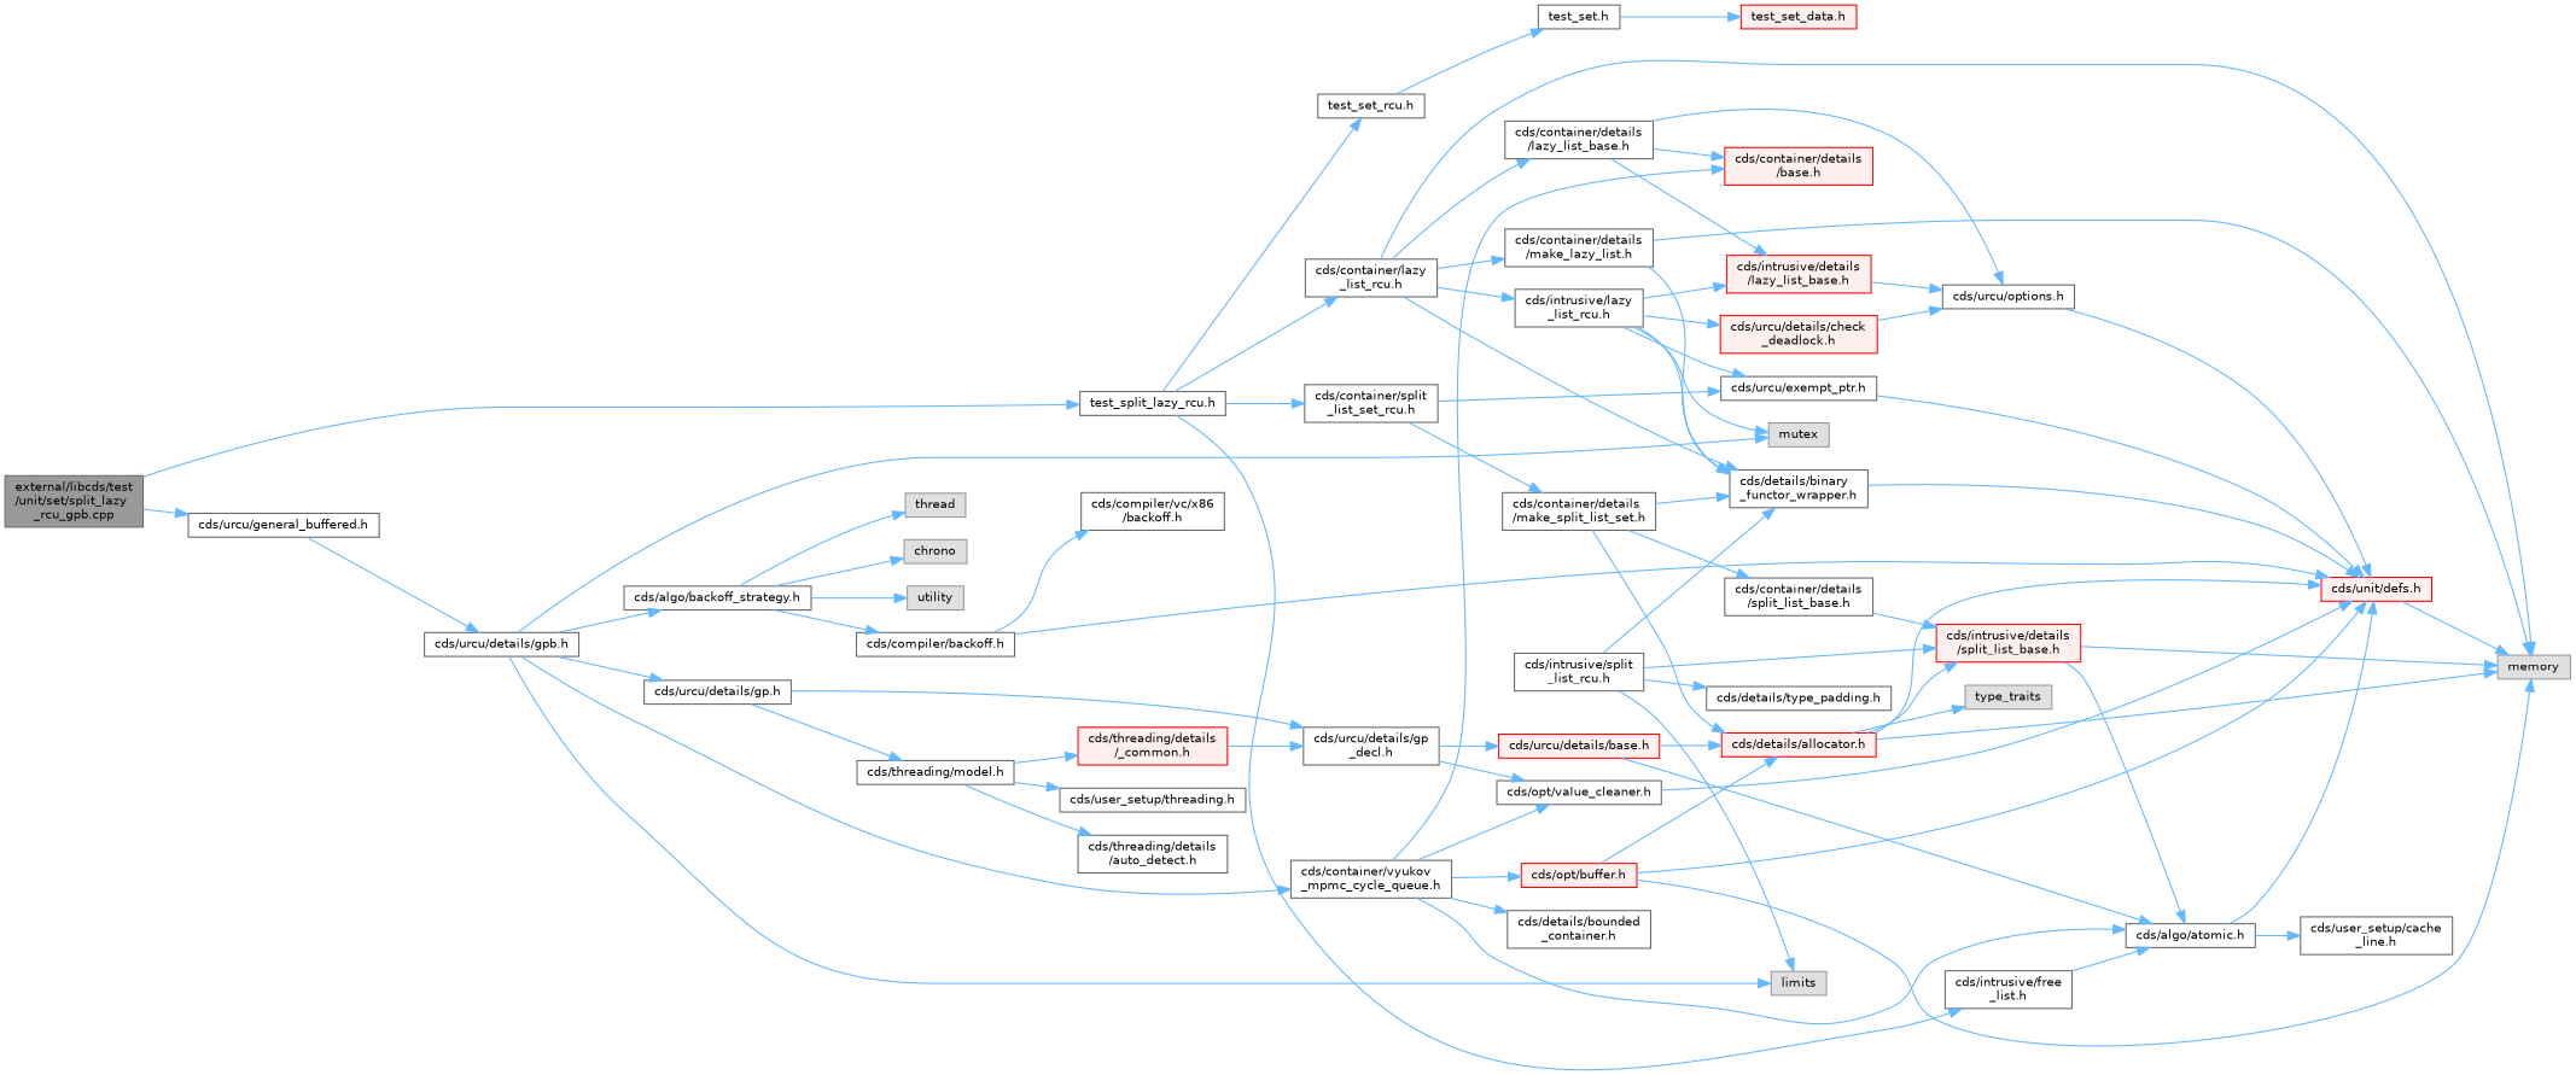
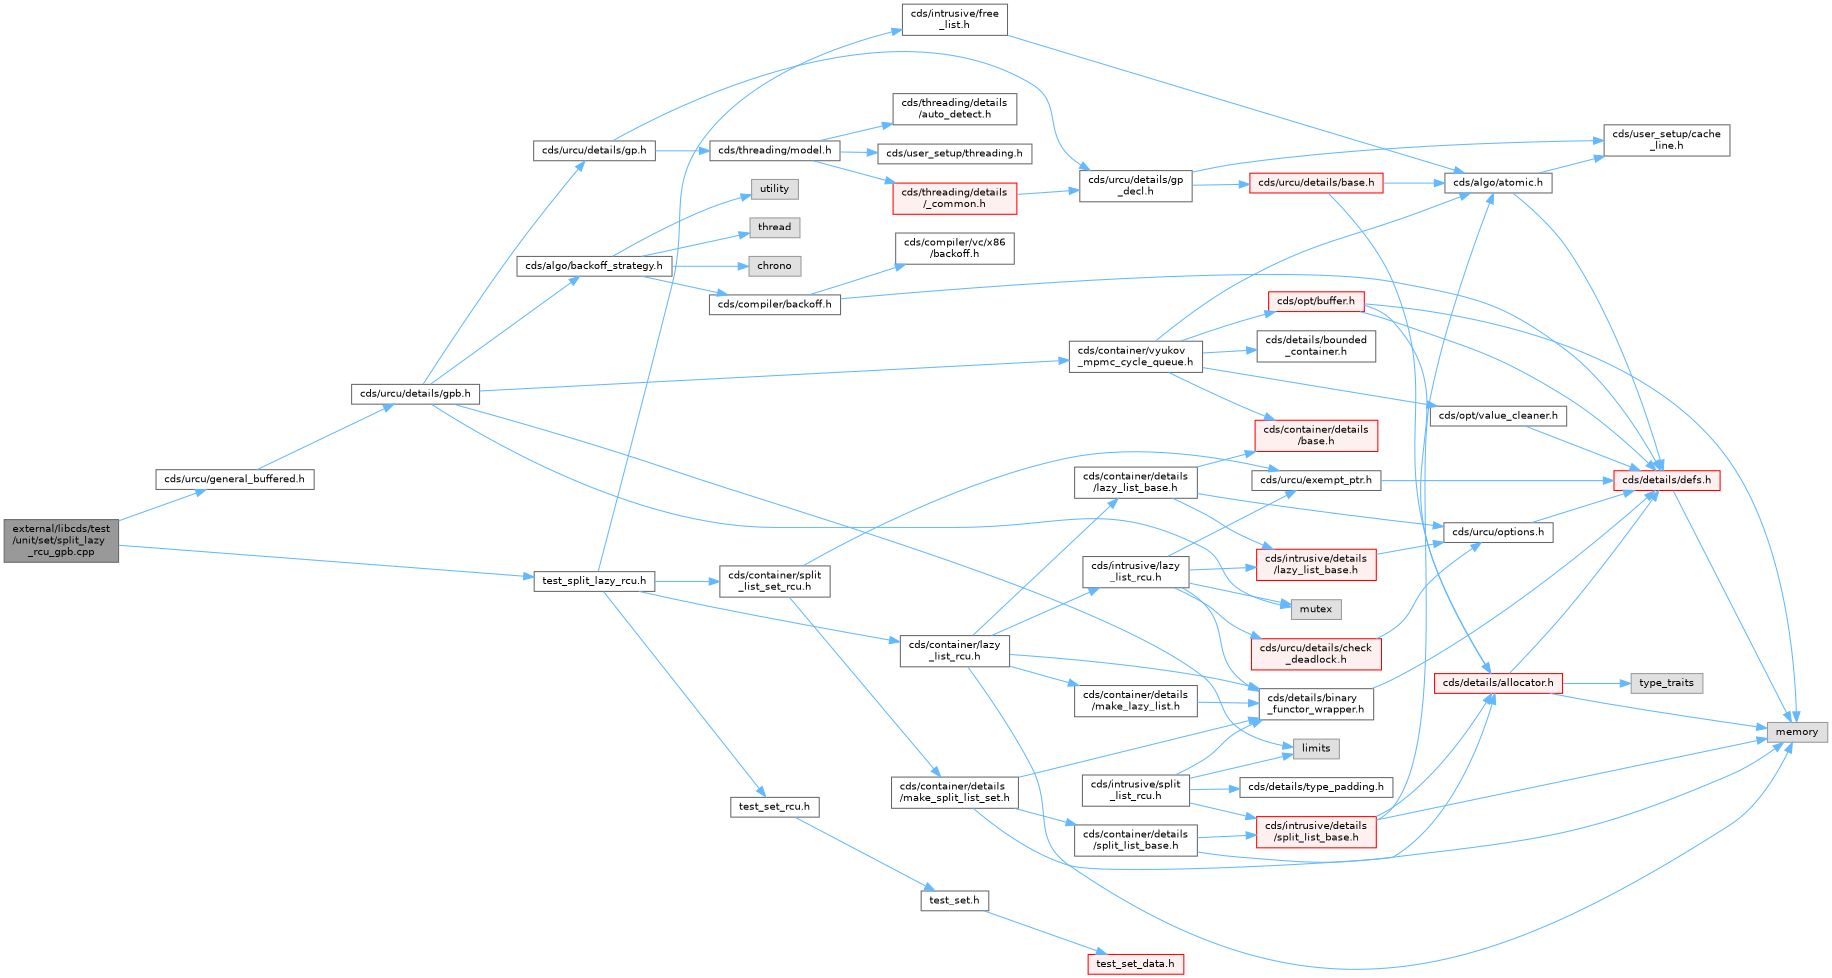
  digraph {
    rankdir=LR
    node [color=grey40 fillcolor=white fontname=Helvetica fontsize=10 shape=box style=filled]
    edge [color=steelblue1 fontname=Helvetica fontsize=10 labelfontname=Helvetica labelfontsize=10 style=solid]
    n1 [color=gray40 fillcolor=grey60 fontcolor=black height=0.2 label="external/libcds/test\l/unit/set/split_lazy\l_rcu_gpb.cpp" width=0.4]
    n2 [height=0.2 label="cds/urcu/general_buffered.h" width=0.4]
    n3 [height=0.2 label="test_split_lazy_rcu.h" width=0.4]
    n4 [height=0.2 label="cds/urcu/details/gpb.h" width=0.4]
    n5 [height=0.2 label="test_set_rcu.h" width=0.4]
    n6 [height=0.2 label="cds/container/lazy\l_list_rcu.h" width=0.4]
    n7 [height=0.2 label="cds/container/split\l_list_set_rcu.h" width=0.4]
    n8 [height=0.2 label="cds/intrusive/free\l_list.h" width=0.4]
    n9 [color=grey60 fillcolor="#E0E0E0" height=0.2 label=mutex width=0.4]
    n10 [color=grey60 fillcolor="#E0E0E0" height=0.2 label=limits width=0.4]
    n11 [height=0.2 label="cds/urcu/details/gp.h" width=0.4]
    n12 [height=0.2 label="cds/algo/backoff_strategy.h" width=0.4]
    n13 [height=0.2 label="cds/container/vyukov\l_mpmc_cycle_queue.h" width=0.4]
    n14 [height=0.2 label="cds/urcu/details/gp\l_decl.h" width=0.4]
    n15 [height=0.2 label="cds/threading/model.h" width=0.4]
    n16 [color=grey60 fillcolor="#E0E0E0" height=0.2 label=utility width=0.4]
    n17 [color=grey60 fillcolor="#E0E0E0" height=0.2 label=thread width=0.4]
    n18 [color=grey60 fillcolor="#E0E0E0" height=0.2 label=chrono width=0.4]
    n19 [height=0.2 label="cds/compiler/backoff.h" width=0.4]
    n20 [height=0.2 label="cds/algo/atomic.h" width=0.4]
    n21 [color=red fillcolor="#FFF0F0" height=0.2 label="cds/container/details\l/base.h" width=0.4]
    n22 [color=red fillcolor="#FFF0F0" height=0.2 label="cds/opt/buffer.h" width=0.4]
    n23 [height=0.2 label="cds/opt/value_cleaner.h" width=0.4]
    n24 [height=0.2 label="cds/details/bounded\l_container.h" width=0.4]
    n25 [color=red fillcolor="#FFF0F0" height=0.2 label="cds/urcu/details/base.h" width=0.4]
    n26 [height=0.2 label="cds/user_setup/cache\l_line.h" width=0.4]
    n27 [color=red fillcolor="#FFF0F0" height=0.2 label="cds/threading/details\l/_common.h" width=0.4]
    n28 [height=0.2 label="cds/user_setup/threading.h" width=0.4]
    n29 [height=0.2 label="cds/threading/details\l/auto_detect.h" width=0.4]
    n30 [color=red fillcolor="#FFF0F0" height=0.2 label="cds/details/allocator.h" width=0.4]
-   n31 [color=red fillcolor="#FFF0F0" height=0.2 label="cds/unit/defs.h" width=0.4]
+   n31 [color=red fillcolor="#FFF0F0" height=0.2 label="cds/details/defs.h" width=0.4]
    n32 [color=grey60 fillcolor="#E0E0E0" height=0.2 label=memory width=0.4]
    n33 [color=grey60 fillcolor="#E0E0E0" height=0.2 label=type_traits width=0.4]
    n34 [height=0.2 label="cds/compiler/vc/x86\l/backoff.h" width=0.4]
    n35 [height=0.2 label="test_set.h" width=0.4]
    n36 [height=0.2 label="cds/container/details\l/lazy_list_base.h" width=0.4]
    n37 [height=0.2 label="cds/intrusive/lazy\l_list_rcu.h" width=0.4]
    n38 [height=0.2 label="cds/details/binary\l_functor_wrapper.h" width=0.4]
    n39 [height=0.2 label="cds/container/details\l/make_lazy_list.h" width=0.4]
    n40 [height=0.2 label="cds/urcu/exempt_ptr.h" width=0.4]
    n41 [height=0.2 label="cds/container/details\l/make_split_list_set.h" width=0.4]
    n42 [color=red fillcolor="#FFF0F0" height=0.2 label="test_set_data.h" width=0.4]
    n43 [color=red fillcolor="#FFF0F0" height=0.2 label="cds/intrusive/details\l/lazy_list_base.h" width=0.4]
    n44 [height=0.2 label="cds/urcu/options.h" width=0.4]
    n45 [color=red fillcolor="#FFF0F0" height=0.2 label="cds/urcu/details/check\l_deadlock.h" width=0.4]
    n46 [height=0.2 label="cds/intrusive/split\l_list_rcu.h" width=0.4]
    n47 [color=red fillcolor="#FFF0F0" height=0.2 label="cds/intrusive/details\l/split_list_base.h" width=0.4]
    n48 [height=0.2 label="cds/details/type_padding.h" width=0.4]
    n49 [height=0.2 label="cds/container/details\l/split_list_base.h" width=0.4]
    n1 -> n2
    n1 -> n3
    n2 -> n4
    n3 -> n5
    n3 -> n6
    n3 -> n7
    n3 -> n8
    n4 -> n9
    n4 -> n10
    n4 -> n11
    n4 -> n12
    n4 -> n13
    n5 -> n35
    n6 -> n32
    n6 -> n36
    n6 -> n37
    n6 -> n38
    n6 -> n39
    n7 -> n40
    n7 -> n41
    n8 -> n20
    n11 -> n14
    n11 -> n15
    n12 -> n16
    n12 -> n17
    n12 -> n18
    n12 -> n19
    n13 -> n20
    n13 -> n21
    n13 -> n22
    n13 -> n23
    n13 -> n24
    n14 -> n25
-   n14 -> n23
+   n14 -> n26
    n15 -> n27
    n15 -> n28
    n15 -> n29
    n19 -> n31
    n19 -> n34
    n20 -> n26
    n20 -> n31
    n22 -> n30
    n22 -> n31
    n22 -> n32
    n23 -> n31
    n25 -> n20
    n25 -> n30
    n27 -> n14
    n30 -> n31
    n30 -> n32
    n30 -> n33
    n31 -> n32
    n35 -> n42
    n36 -> n21
    n36 -> n43
    n36 -> n44
    n37 -> n9
    n37 -> n38
    n37 -> n40
    n37 -> n43
    n37 -> n45
    n38 -> n31
-   n39 -> n32
+   n49 -> n32
    n39 -> n38
    n40 -> n31
    n41 -> n30
    n41 -> n38
    n41 -> n49
    n43 -> n44
    n44 -> n31
    n45 -> n44
    n46 -> n10
    n46 -> n38
    n46 -> n47
    n46 -> n48
    n47 -> n20
-   n30 -> n47
+   n47 -> n30
    n47 -> n32
    n49 -> n47
  }
